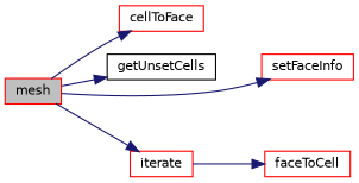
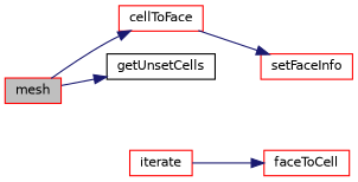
  digraph {
    rankdir=LR
    node [color=red fontname=Helvetica fontsize=10 shape=record]
    edge [color=midnightblue fontname=Helvetica fontsize=10 labelfontname=Helvetica labelfontsize=10 style=solid]
    n1 [fillcolor=grey75 fontcolor=black height=0.2 label=mesh style=filled width=0.4]
    n2 [height=0.2 label=cellToFace width=0.4]
    n3 [color=black height=0.2 label=getUnsetCells width=0.4]
    n4 [height=0.2 label=iterate width=0.4]
    n5 [height=0.2 label=setFaceInfo width=0.4]
    n6 [height=0.2 label=faceToCell width=0.4]
    n1 -> n2
    n1 -> n3
-   n1 -> n4
-   n1 -> n5
+   n2 -> n5
    n4 -> n6
  }
